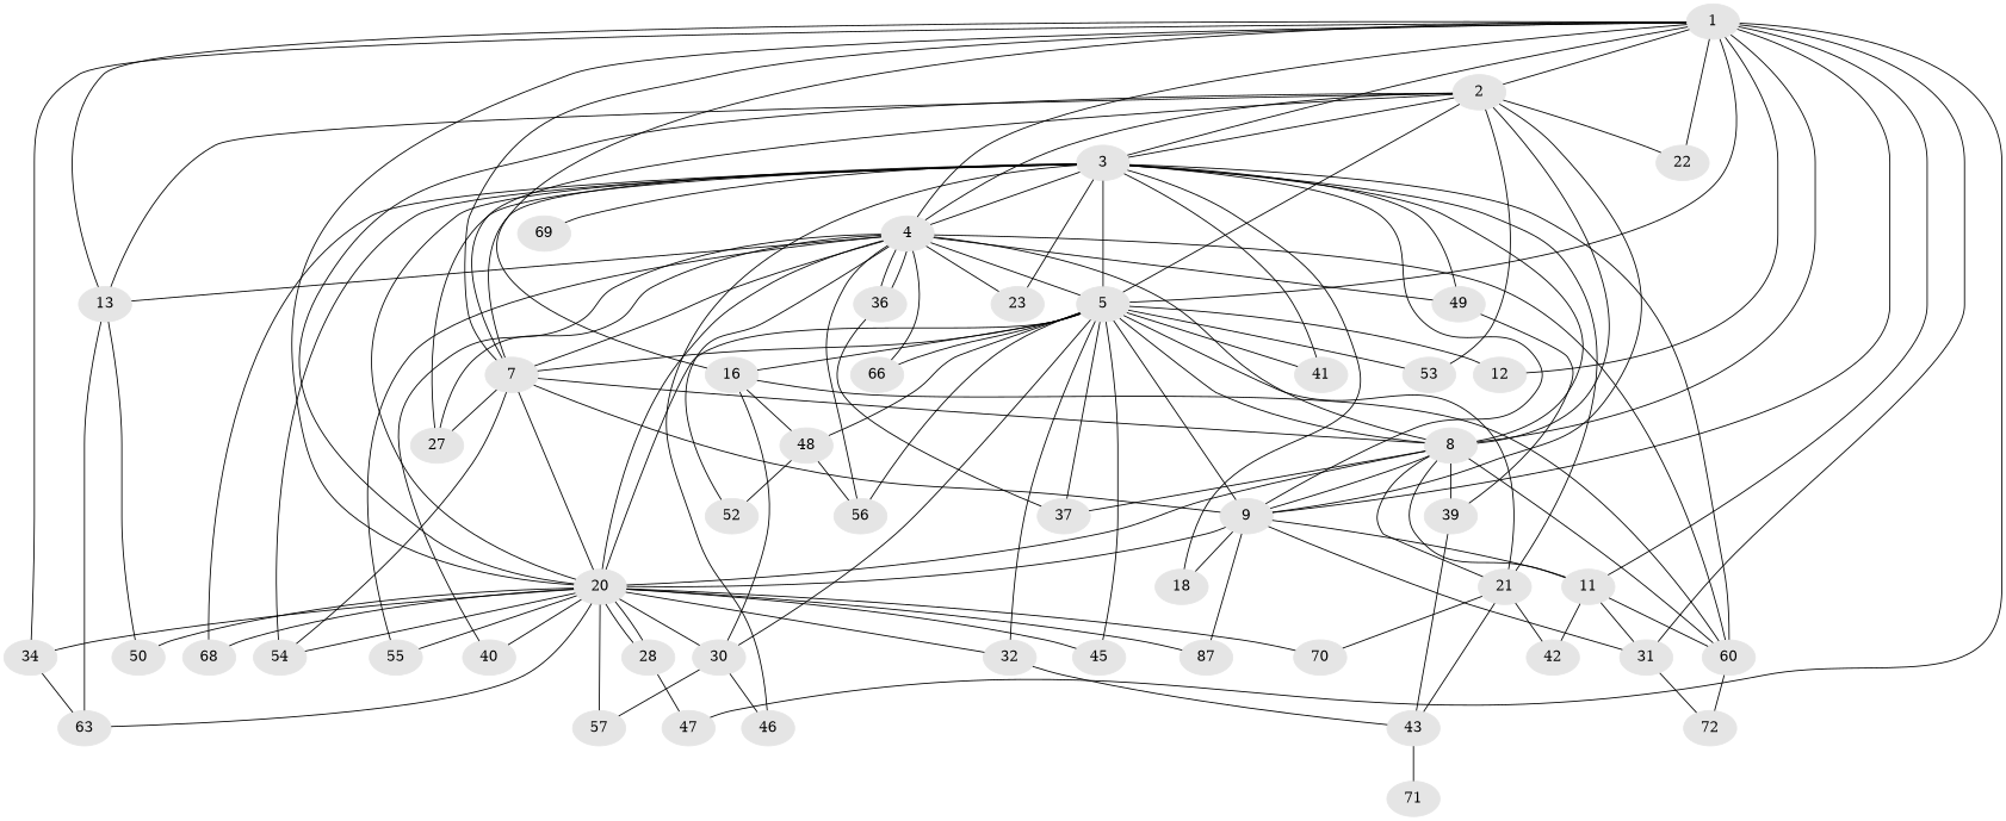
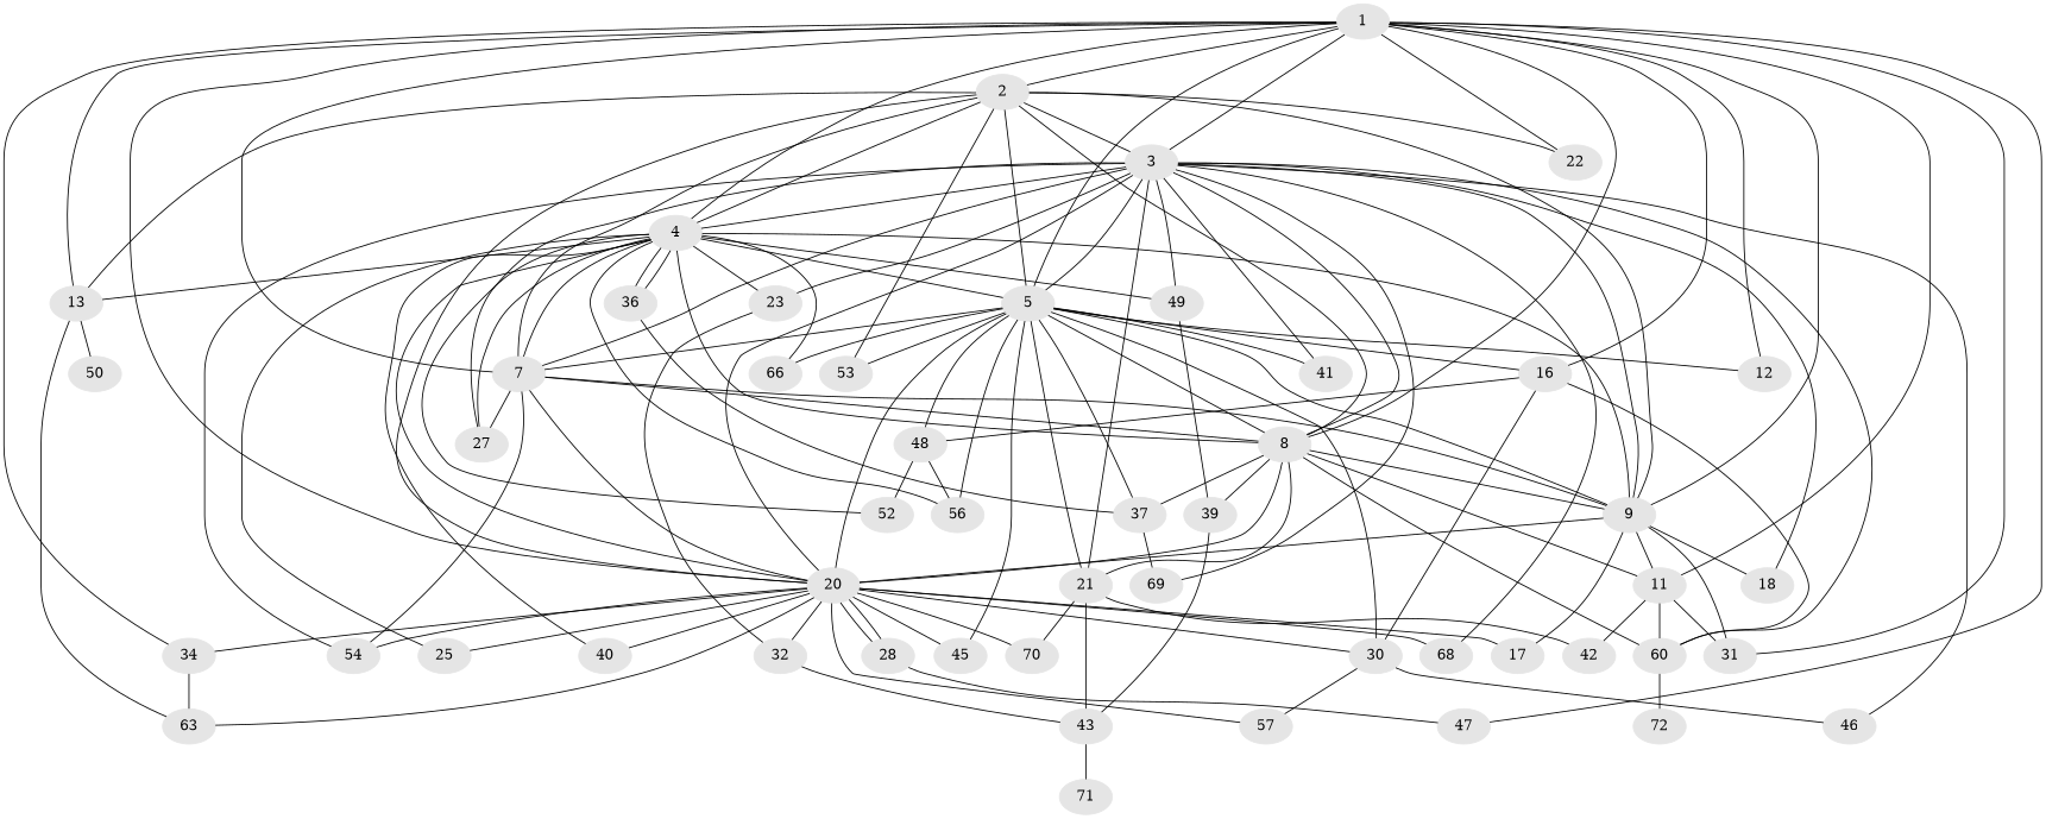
  graph {
    node [color=gray90 style=filled]
    1 [super="+19"]
    2 [super="+20"]
    3 [super="+14"]
    4 [super="+38"]
    5 [super="+6"]
    7
    8 [super="+24"]
    9 [super="+55"]
    n9 [label=20 super="+26"]
    11 [super="+35"]
    12
    13 [super="+15"]
    16 [super="+62"]
    22
    31 [super="+51"]
    34
    47
    53
    18
    21 [super="+59"]
    23
    27 [super="+29"]
    41
    46
    49
    54 [super="+73"]
    60 [super="+67"]
    68
    69
-   25 [label=55]
+   25
    36
    40
    52 [super="+65"]
    56 [super="+64"]
    66
    30 [super="+33"]
    32
    37 [super="+58"]
    45
    48
    39
-   17 [label=87]
+   17
    28
    50
    57
    63
    70
    42
    72
    43 [super="+44"]
    71
    1 -- 2
    1 -- 3
    1 -- 4
    1 -- 5 [weight=2]
    1 -- 7
    1 -- 8 [weight=2]
    1 -- 9
    1 -- n9
    1 -- 11
    1 -- 12
    1 -- 13
    1 -- 16
    1 -- 22
    1 -- 31
    1 -- 34
    1 -- 47
    2 -- 3
    2 -- 4
    2 -- 5 [weight=3]
    2 -- 7
    2 -- 8 [weight=2]
    2 -- 9
    2 -- n9
    2 -- 13
    2 -- 22
    2 -- 53
    3 -- 4
    3 -- 5 [weight=2]
    3 -- 7
    3 -- 8
    3 -- 9
    3 -- n9 [weight=2]
    3 -- 18
    3 -- 21
    3 -- 23
    3 -- 27
    3 -- 41
    3 -- 46
    3 -- 49
    3 -- 54
    3 -- 60
    3 -- 68
    3 -- 69
    4 -- 5 [weight=2]
    4 -- 7
    4 -- 8
-   4 -- 60
+   4 -- 9
    4 -- n9
    4 -- 13
    4 -- 23
    4 -- 27
    4 -- 49
    4 -- 25
    4 -- 36
    4 -- 36
    4 -- 40
    4 -- 52
    4 -- 56
    4 -- 66
    5 -- 7 [weight=2]
    5 -- 8 [weight=2]
    5 -- 9 [weight=2]
    5 -- n9 [weight=2]
    5 -- 12
    5 -- 16
    5 -- 53
    5 -- 21
    5 -- 41
    5 -- 56
    5 -- 66
    5 -- 30
-   5 -- 32
+   23 -- 32
    5 -- 37
    5 -- 45
    5 -- 48
    7 -- 8
    7 -- 9
    7 -- n9
    7 -- 27
    7 -- 54
    8 -- 9
    8 -- n9
    8 -- 11
    8 -- 21
    8 -- 60
    8 -- 37
    8 -- 39
    9 -- n9 [weight=2]
    9 -- 11
    9 -- 31
    9 -- 18
    9 -- 17
    n9 -- 34
    n9 -- 54
    n9 -- 68
    n9 -- 25
    n9 -- 40
    n9 -- 30
    n9 -- 32
    n9 -- 45
    n9 -- 17
    n9 -- 28
    n9 -- 28
-   n9 -- 50
    n9 -- 57
    n9 -- 63
    n9 -- 70
    11 -- 31
    11 -- 60
    11 -- 42
    13 -- 50
    13 -- 63
    16 -- 60
    16 -- 30
    16 -- 48
-   31 -- 72
    34 -- 63
    21 -- 70
    21 -- 42
    21 -- 43
    49 -- 39
    60 -- 72
    36 -- 37
    30 -- 46
    30 -- 57
    32 -- 43
+   37 -- 69
    48 -- 52 [weight=2]
    48 -- 56
    39 -- 43
    28 -- 47
    43 -- 71
  }
